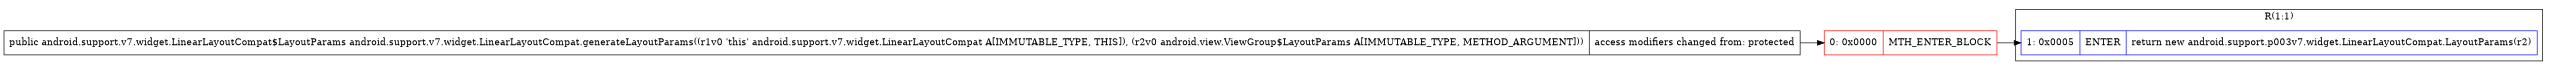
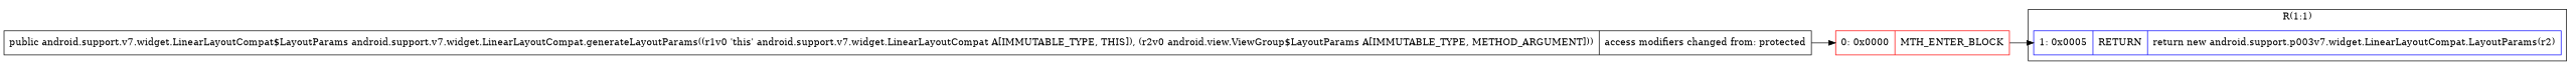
  digraph {
    rankdir=LR
    node [shape=record]
-   n1 [color=blue label="{1\:\ 0x0005|ENTER\l|return new android.support.p003v7.widget.LinearLayoutCompat.LayoutParams(r2)\l}"]
+   n1 [color=blue label="{1\:\ 0x0005|RETURN\l|return new android.support.p003v7.widget.LinearLayoutCompat.LayoutParams(r2)\l}"]
    n2 [color=red label="{0\:\ 0x0000|MTH_ENTER_BLOCK\l}"]
    n3 [label="{public android.support.v7.widget.LinearLayoutCompat$LayoutParams android.support.v7.widget.LinearLayoutCompat.generateLayoutParams((r1v0 'this' android.support.v7.widget.LinearLayoutCompat A[IMMUTABLE_TYPE, THIS]), (r2v0 android.view.ViewGroup$LayoutParams A[IMMUTABLE_TYPE, METHOD_ARGUMENT]))  | access modifiers changed from: protected\l}"]
    subgraph cluster_1 {
      label="R(1:1)"
      n1
    }
    n2 -> n1
    n3 -> n2
  }
